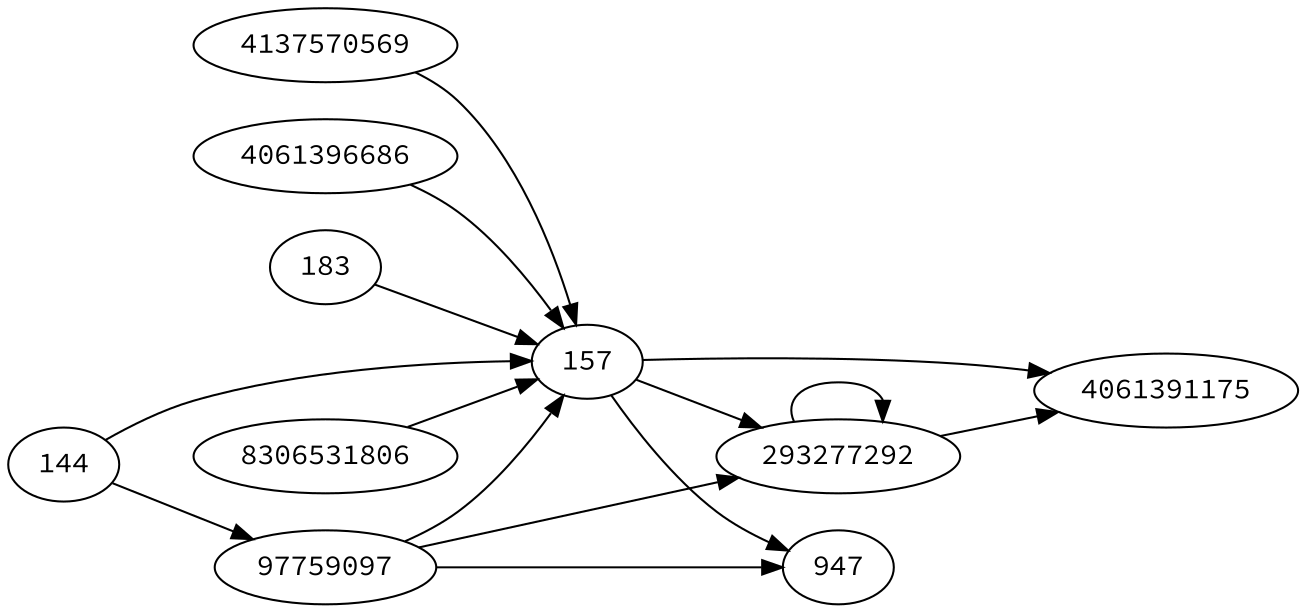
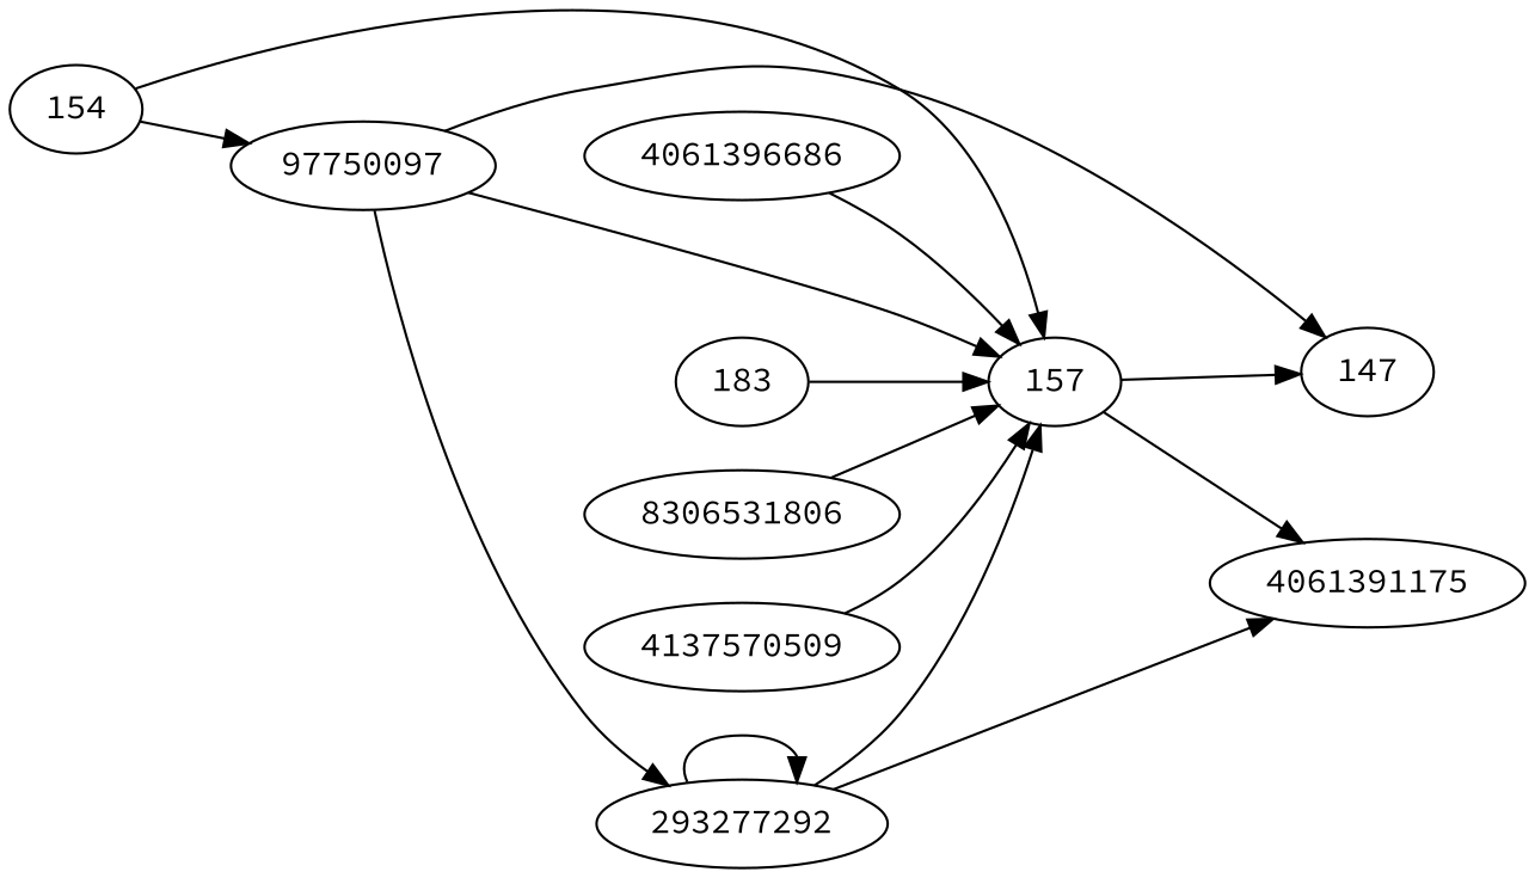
  digraph {
    fontname="Source Code Pro"
    rankdir=LR
    node [fontname="Source Code Pro"]
    edge [fontname="Source Code Pro"]
    293277292
    n2 [label=157]
    4061391175
-   147 [label=947]
-   4137570509 [label=4137570569]
+   147
+   4137570509
    4061396686
    183
-   97759097
-   154 [label=144]
+   97759097 [label=97750097]
+   154
    n10 [label=8306531806]
    293277292 -> 293277292
-   n2 -> 293277292
+   293277292 -> n2
    293277292 -> 4061391175
    n2 -> 4061391175
    n2 -> 147
    4137570509 -> n2
    4061396686 -> n2
    183 -> n2
    97759097 -> 293277292
    97759097 -> n2
    97759097 -> 147
    154 -> n2
    154 -> 97759097
    n10 -> n2
  }
